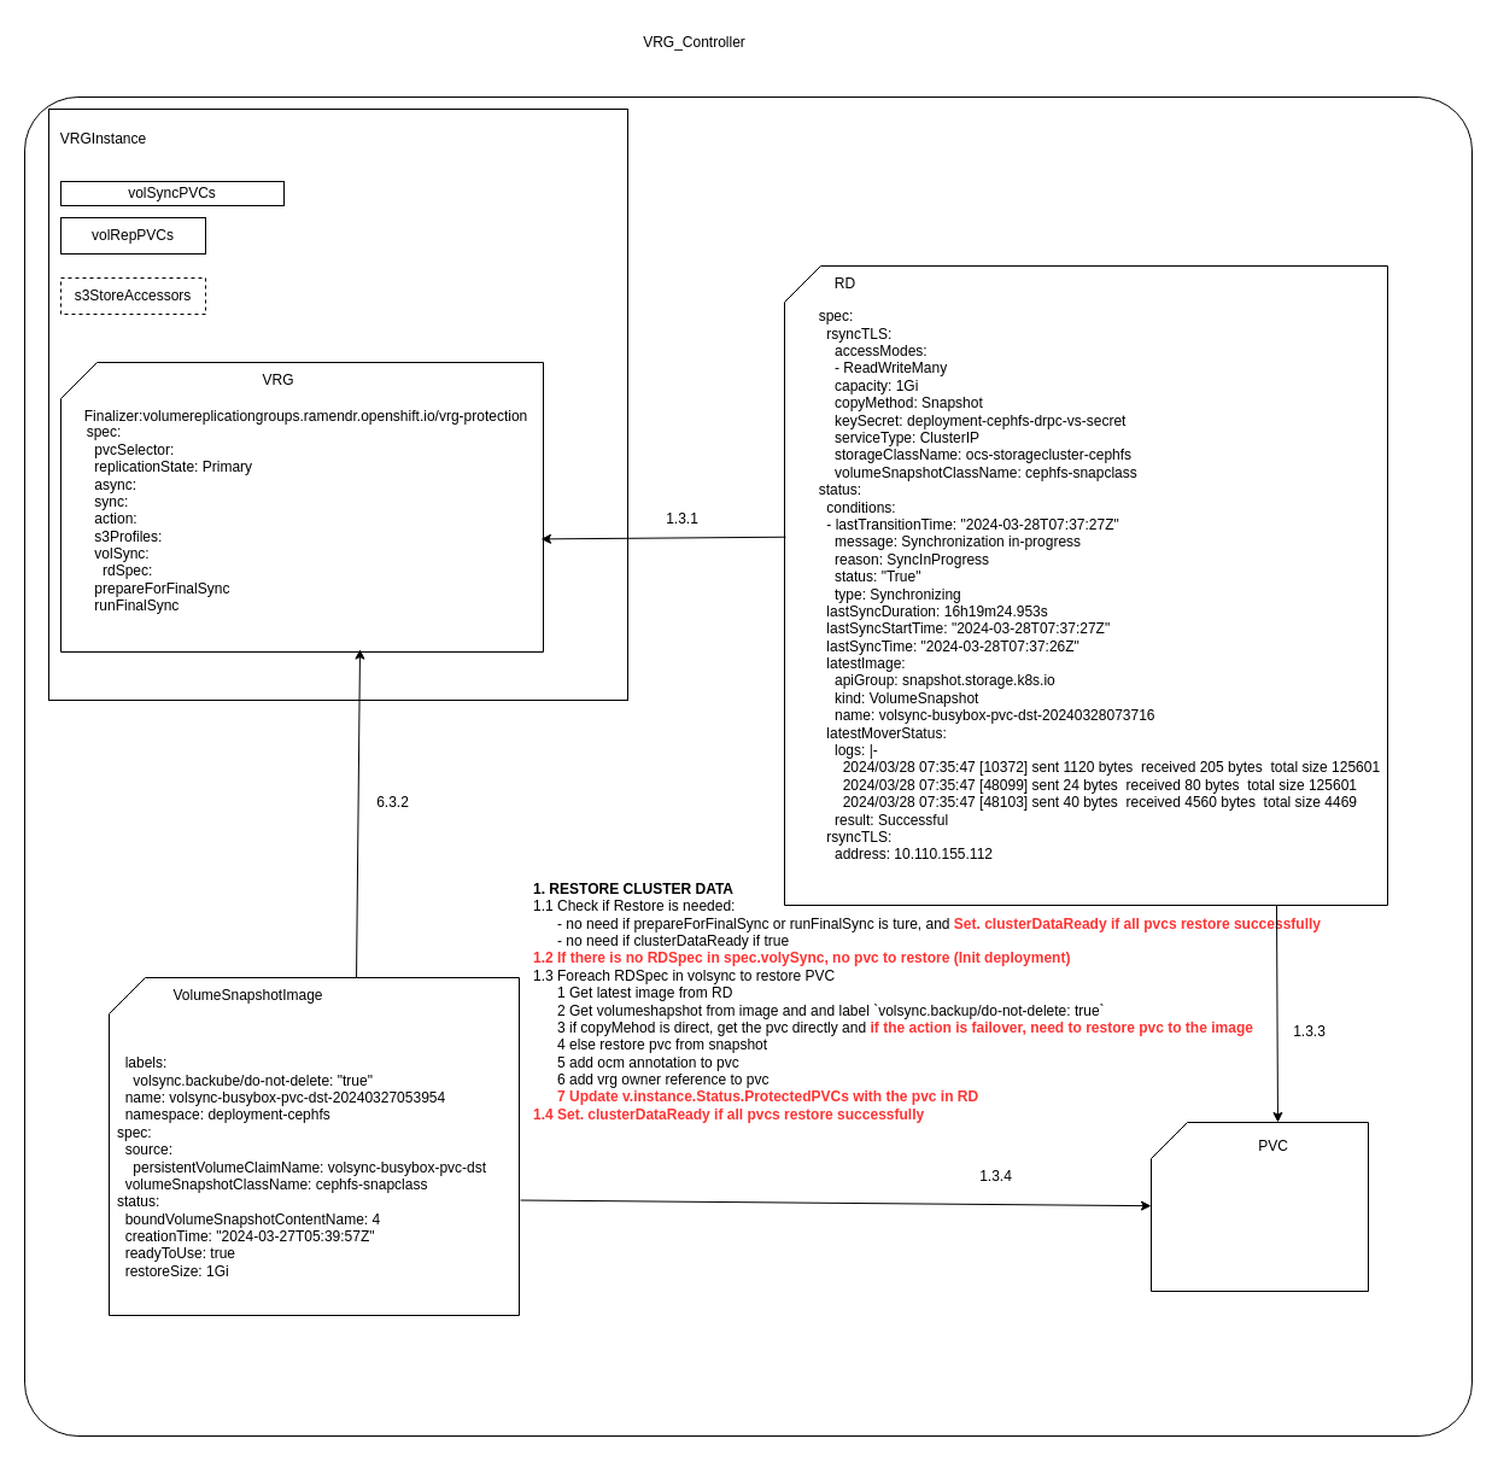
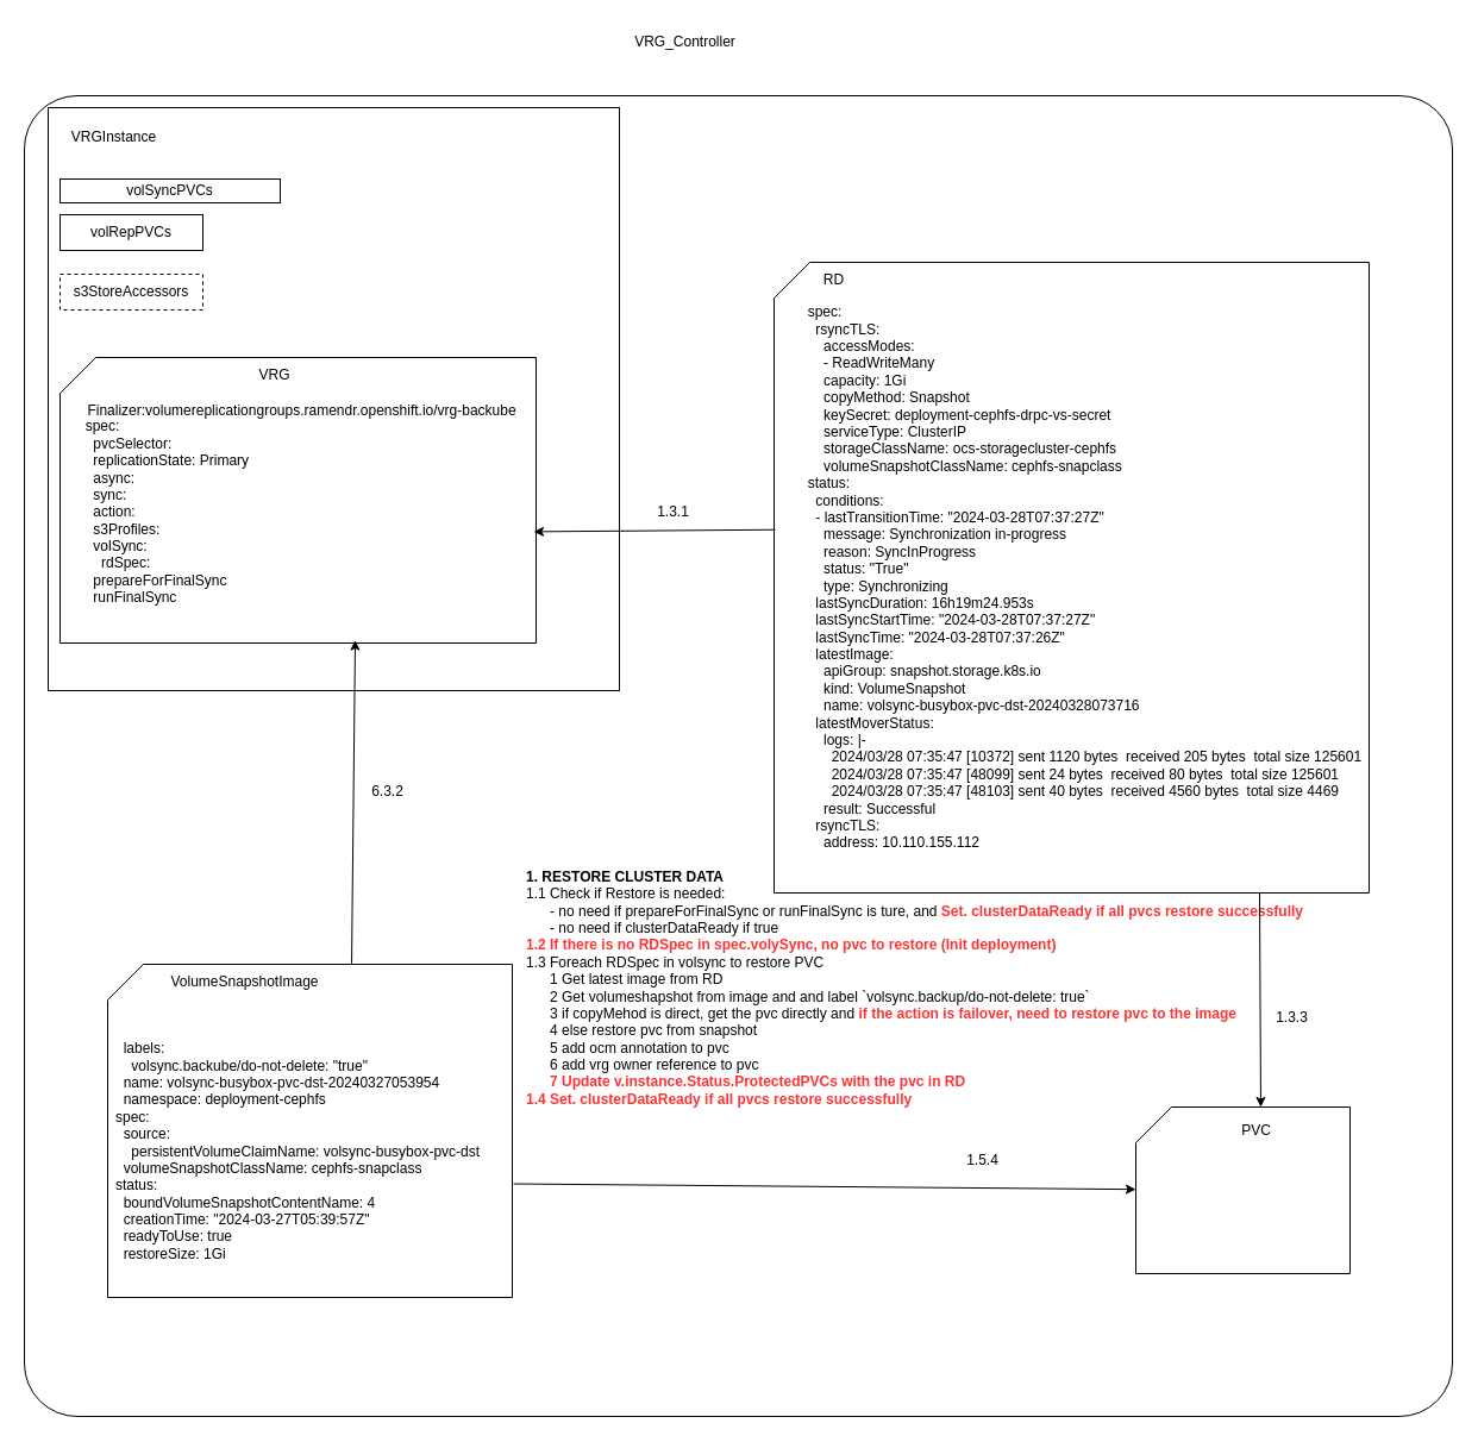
  <mxCell id="0" />
  <mxCell id="1" parent="0" />
  <mxCell id="2" value="" style="rounded=1;whiteSpace=wrap;html=1;arcSize=4;" vertex="1" parent="1"><mxGeometry x="20" y="80" width="1200" height="1110" as="geometry" /></mxCell>
  <mxCell id="3" value="VRG_Controller" style="text;html=1;align=center;verticalAlign=middle;resizable=0;points=[];autosize=1;strokeColor=none;fillColor=none;" vertex="1" parent="1"><mxGeometry x="520" y="20" width="110" height="30" as="geometry" /></mxCell>
  <mxCell id="4" value="" style="endArrow=classic;html=1;rounded=0;" edge="1" parent="1" source="6" target="11"><mxGeometry width="50" height="50" relative="1" as="geometry"><mxPoint x="60" y="30" as="sourcePoint" /><mxPoint x="110" y="-20" as="targetPoint" /></mxGeometry></mxCell>
  <mxCell id="5" value="&lt;b&gt;1. RESTORE CLUSTER DATA&lt;/b&gt;&lt;div&gt;1.1 Check if Restore is needed:&lt;br&gt;&amp;nbsp; &amp;nbsp; &amp;nbsp; - no need if prepareForFinalSync or&amp;nbsp;&lt;span style=&quot;background-color: initial;&quot;&gt;runFinalSync is ture, and&amp;nbsp;&lt;/span&gt;&lt;b style=&quot;color: rgb(255, 51, 51);&quot;&gt;Set. clusterDataReady if all pvcs restore successfully&lt;/b&gt;&lt;span style=&quot;background-color: initial;&quot;&gt;&lt;br&gt;&lt;/span&gt;&amp;nbsp; &amp;nbsp; &amp;nbsp; - no need if clusterDataReady if true&lt;/div&gt;&lt;div&gt;&lt;font color=&quot;#ff3333&quot;&gt;&lt;b&gt;1.2 If there is no RDSpec in spec.volySync, no pvc to restore (Init deployment)&lt;br&gt;&lt;/b&gt;&lt;/font&gt;1.3 Foreach RDSpec in volsync to restore PVC&lt;/div&gt;&lt;div&gt;&amp;nbsp; &amp;nbsp; &amp;nbsp; 1 Get latest image from RD&lt;/div&gt;&lt;div&gt;&amp;nbsp; &amp;nbsp; &amp;nbsp; 2 Get volumeshapshot from image and and label `volsync.backup/do-not-delete: true`&lt;/div&gt;&lt;div&gt;&amp;nbsp; &amp;nbsp; &amp;nbsp; 3 if copyMehod is direct, get the pvc directly and&lt;b&gt;&lt;font color=&quot;#ff3333&quot;&gt; if the action is failover, need to restore pvc to the image&lt;/font&gt;&lt;/b&gt;&lt;/div&gt;&lt;div&gt;&amp;nbsp; &amp;nbsp; &amp;nbsp; 4 else restore pvc from snapshot&lt;br&gt;&amp;nbsp; &amp;nbsp; &amp;nbsp; 5 add ocm annotation to pvc&lt;/div&gt;&lt;div&gt;&amp;nbsp; &amp;nbsp; &amp;nbsp; 6 add vrg owner reference to pvc&lt;/div&gt;&lt;div&gt;&lt;font color=&quot;#ff3333&quot;&gt;&lt;b&gt;&amp;nbsp; &amp;nbsp; &amp;nbsp; 7 Update v.instance.Status.ProtectedPVCs with the pvc in RD&lt;/b&gt;&lt;/font&gt;&lt;/div&gt;&lt;div&gt;&lt;font color=&quot;#ff3333&quot;&gt;&lt;b&gt;1.4 Set. clusterDataReady if all pvcs restore successfully&lt;/b&gt;&lt;/font&gt;&lt;/div&gt;" style="text;html=1;align=left;verticalAlign=middle;resizable=0;points=[];autosize=1;strokeColor=none;fillColor=none;" vertex="1" parent="1"><mxGeometry x="440" y="720" width="680" height="220" as="geometry" /></mxCell>
  <mxCell id="6" value="" style="whiteSpace=wrap;html=1;container=0;" vertex="1" parent="1"><mxGeometry x="40" y="90" width="480" height="490" as="geometry" /></mxCell>
- <mxCell id="7" value="&lt;span style=&quot;text-wrap: wrap;&quot;&gt;VRGInstance&lt;/span&gt;" style="text;html=1;align=center;verticalAlign=middle;resizable=0;points=[];autosize=1;strokeColor=none;fillColor=none;container=0;" vertex="1" parent="1"><mxGeometry x="40" y="100" width="90" height="30" as="geometry" /></mxCell>
+ <mxCell id="7" value="&lt;span style=&quot;text-wrap: wrap;&quot;&gt;VRGInstance&lt;/span&gt;" style="text;html=1;align=center;verticalAlign=middle;resizable=0;points=[];autosize=1;strokeColor=none;fillColor=none;container=0;" vertex="1" parent="1"><mxGeometry x="50" y="100" width="90" height="30" as="geometry" /></mxCell>
  <mxCell id="8" value="s3StoreAccessors" style="rounded=0;whiteSpace=wrap;html=1;container=0;dashed=1;" vertex="1" parent="1"><mxGeometry x="50" y="230" width="120" height="30" as="geometry" /></mxCell>
  <mxCell id="9" value="volSyncPVCs" style="whiteSpace=wrap;html=1;container=0;" vertex="1" parent="1"><mxGeometry x="50" y="150" width="185" height="20" as="geometry" /></mxCell>
  <mxCell id="10" value="volRepPVCs" style="whiteSpace=wrap;html=1;container=0;" vertex="1" parent="1"><mxGeometry x="50" y="180" width="120" height="30" as="geometry" /></mxCell>
  <mxCell id="11" value="" style="shape=card;whiteSpace=wrap;html=1;" vertex="1" parent="1"><mxGeometry x="50" y="300" width="400" height="240" as="geometry" /></mxCell>
  <mxCell id="12" value="VRG" style="text;html=1;align=center;verticalAlign=middle;resizable=0;points=[];autosize=1;strokeColor=none;fillColor=none;" vertex="1" parent="1"><mxGeometry x="204.5" y="300" width="50" height="30" as="geometry" /></mxCell>
  <mxCell id="13" value="&lt;div&gt;&amp;nbsp; spec:&lt;/div&gt;&lt;div&gt;&amp;nbsp; &amp;nbsp; pvcSelector:&lt;br&gt;&amp;nbsp; &amp;nbsp;&amp;nbsp;replicationState: Primary&lt;/div&gt;&lt;div&gt;&amp;nbsp; &amp;nbsp;&amp;nbsp;async:&lt;/div&gt;&lt;div&gt;&amp;nbsp; &amp;nbsp; sync:&lt;br&gt;&amp;nbsp; &amp;nbsp; action:&lt;br&gt;&amp;nbsp; &amp;nbsp; s3Profiles:&lt;br&gt;&amp;nbsp; &amp;nbsp; volSync:&lt;br&gt;&amp;nbsp; &amp;nbsp; &amp;nbsp; rdSpec:&lt;br&gt;&amp;nbsp; &amp;nbsp; prepareForFinalSync&lt;br&gt;&amp;nbsp; &amp;nbsp; runFinalSync&lt;br&gt;&lt;/div&gt;" style="text;html=1;align=left;verticalAlign=middle;resizable=0;points=[];autosize=1;strokeColor=none;fillColor=none;" vertex="1" parent="1"><mxGeometry x="63" y="345" width="170" height="170" as="geometry" /></mxCell>
- <mxCell id="14" value="Finalizer:volumereplicationgroups.ramendr.openshift.io/vrg-protection" style="text;html=1;align=center;verticalAlign=middle;resizable=0;points=[];autosize=1;strokeColor=none;fillColor=none;" vertex="1" parent="1"><mxGeometry x="57.75" y="330" width="390" height="30" as="geometry" /></mxCell>
+ <mxCell id="14" value="Finalizer:volumereplicationgroups.ramendr.openshift.io/vrg-backube" style="text;html=1;align=center;verticalAlign=middle;resizable=0;points=[];autosize=1;strokeColor=none;fillColor=none;" vertex="1" parent="1"><mxGeometry x="57.75" y="330" width="390" height="30" as="geometry" /></mxCell>
  <mxCell id="15" value="" style="shape=card;whiteSpace=wrap;html=1;" vertex="1" parent="1"><mxGeometry x="650" y="220" width="500" height="530" as="geometry" /></mxCell>
  <mxCell id="16" value="&lt;div&gt;&amp;nbsp; spec:&lt;/div&gt;&lt;div&gt;&amp;nbsp; &amp;nbsp; rsyncTLS:&lt;/div&gt;&lt;div&gt;&amp;nbsp; &amp;nbsp; &amp;nbsp; accessModes:&lt;/div&gt;&lt;div&gt;&amp;nbsp; &amp;nbsp; &amp;nbsp; - ReadWriteMany&lt;/div&gt;&lt;div&gt;&amp;nbsp; &amp;nbsp; &amp;nbsp; capacity: 1Gi&lt;/div&gt;&lt;div&gt;&amp;nbsp; &amp;nbsp; &amp;nbsp; copyMethod: Snapshot&lt;/div&gt;&lt;div&gt;&amp;nbsp; &amp;nbsp; &amp;nbsp; keySecret: deployment-cephfs-drpc-vs-secret&lt;/div&gt;&lt;div&gt;&amp;nbsp; &amp;nbsp; &amp;nbsp; serviceType: ClusterIP&lt;/div&gt;&lt;div&gt;&amp;nbsp; &amp;nbsp; &amp;nbsp; storageClassName: ocs-storagecluster-cephfs&lt;/div&gt;&lt;div&gt;&amp;nbsp; &amp;nbsp; &amp;nbsp; volumeSnapshotClassName: cephfs-snapclass&lt;/div&gt;&lt;div&gt;&amp;nbsp; status:&lt;/div&gt;&lt;div&gt;&amp;nbsp; &amp;nbsp; conditions:&lt;/div&gt;&lt;div&gt;&amp;nbsp; &amp;nbsp; - lastTransitionTime: &quot;2024-03-28T07:37:27Z&quot;&lt;/div&gt;&lt;div&gt;&amp;nbsp; &amp;nbsp; &amp;nbsp; message: Synchronization in-progress&lt;/div&gt;&lt;div&gt;&amp;nbsp; &amp;nbsp; &amp;nbsp; reason: SyncInProgress&lt;/div&gt;&lt;div&gt;&amp;nbsp; &amp;nbsp; &amp;nbsp; status: &quot;True&quot;&lt;/div&gt;&lt;div&gt;&amp;nbsp; &amp;nbsp; &amp;nbsp; type: Synchronizing&lt;/div&gt;&lt;div&gt;&amp;nbsp; &amp;nbsp; lastSyncDuration: 16h19m24.953s&lt;/div&gt;&lt;div&gt;&amp;nbsp; &amp;nbsp; lastSyncStartTime: &quot;2024-03-28T07:37:27Z&quot;&lt;/div&gt;&lt;div&gt;&amp;nbsp; &amp;nbsp; lastSyncTime: &quot;2024-03-28T07:37:26Z&quot;&lt;/div&gt;&lt;div&gt;&amp;nbsp; &amp;nbsp; latestImage:&lt;/div&gt;&lt;div&gt;&amp;nbsp; &amp;nbsp; &amp;nbsp; apiGroup: snapshot.storage.k8s.io&lt;/div&gt;&lt;div&gt;&amp;nbsp; &amp;nbsp; &amp;nbsp; kind: VolumeSnapshot&lt;/div&gt;&lt;div&gt;&amp;nbsp; &amp;nbsp; &amp;nbsp; name: volsync-busybox-pvc-dst-20240328073716&lt;/div&gt;&lt;div&gt;&amp;nbsp; &amp;nbsp; latestMoverStatus:&lt;/div&gt;&lt;div&gt;&amp;nbsp; &amp;nbsp; &amp;nbsp; logs: |-&lt;/div&gt;&lt;div&gt;&amp;nbsp; &amp;nbsp; &amp;nbsp; &amp;nbsp; 2024/03/28 07:35:47 [10372] sent 1120 bytes&amp;nbsp; received 205 bytes&amp;nbsp; total size 125601&lt;/div&gt;&lt;div&gt;&amp;nbsp; &amp;nbsp; &amp;nbsp; &amp;nbsp; 2024/03/28 07:35:47 [48099] sent 24 bytes&amp;nbsp; received 80 bytes&amp;nbsp; total size 125601&lt;/div&gt;&lt;div&gt;&amp;nbsp; &amp;nbsp; &amp;nbsp; &amp;nbsp; 2024/03/28 07:35:47 [48103] sent 40 bytes&amp;nbsp; received 4560 bytes&amp;nbsp; total size 4469&lt;/div&gt;&lt;div&gt;&amp;nbsp; &amp;nbsp; &amp;nbsp; result: Successful&lt;/div&gt;&lt;div&gt;&amp;nbsp; &amp;nbsp; rsyncTLS:&lt;/div&gt;&lt;div style=&quot;&quot;&gt;&amp;nbsp; &amp;nbsp; &amp;nbsp; address: 10.110.155.112&lt;/div&gt;" style="text;html=1;align=left;verticalAlign=middle;resizable=0;points=[];autosize=1;strokeColor=none;fillColor=none;" vertex="1" parent="1"><mxGeometry x="670" y="250" width="500" height="470" as="geometry" /></mxCell>
  <mxCell id="17" value="RD" style="text;html=1;align=center;verticalAlign=middle;resizable=0;points=[];autosize=1;strokeColor=none;fillColor=none;" vertex="1" parent="1"><mxGeometry x="680" y="220" width="40" height="30" as="geometry" /></mxCell>
  <mxCell id="18" value="" style="endArrow=classic;html=1;rounded=0;exitX=0.002;exitY=0.424;exitDx=0;exitDy=0;exitPerimeter=0;entryX=0.995;entryY=0.61;entryDx=0;entryDy=0;entryPerimeter=0;" edge="1" parent="1" source="15" target="11"><mxGeometry width="50" height="50" relative="1" as="geometry"><mxPoint x="480" y="480" as="sourcePoint" /><mxPoint x="530" y="430" as="targetPoint" /></mxGeometry></mxCell>
  <mxCell id="19" value="" style="shape=card;whiteSpace=wrap;html=1;" vertex="1" parent="1"><mxGeometry x="90" y="810" width="340" height="280" as="geometry" /></mxCell>
  <mxCell id="20" value="VolumeSnapshotImage" style="text;html=1;align=center;verticalAlign=middle;resizable=0;points=[];autosize=1;strokeColor=none;fillColor=none;" vertex="1" parent="1"><mxGeometry x="130" y="810" width="150" height="30" as="geometry" /></mxCell>
  <mxCell id="21" value="&lt;div&gt;&lt;br&gt;&lt;/div&gt;&lt;div&gt;&amp;nbsp; labels:&lt;/div&gt;&lt;div&gt;&amp;nbsp; &amp;nbsp; volsync.backube/do-not-delete: &quot;true&quot;&lt;/div&gt;&lt;div&gt;&amp;nbsp; name: volsync-busybox-pvc-dst-20240327053954&lt;/div&gt;&lt;div&gt;&amp;nbsp; namespace: deployment-cephfs&lt;/div&gt;&lt;div&gt;spec:&lt;/div&gt;&lt;div&gt;&amp;nbsp; source:&lt;/div&gt;&lt;div&gt;&amp;nbsp; &amp;nbsp; persistentVolumeClaimName: volsync-busybox-pvc-dst&lt;/div&gt;&lt;div&gt;&amp;nbsp; volumeSnapshotClassName: cephfs-snapclass&lt;/div&gt;&lt;div&gt;status:&lt;/div&gt;&lt;div&gt;&amp;nbsp; boundVolumeSnapshotContentName: 4&lt;/div&gt;&lt;div&gt;&amp;nbsp; creationTime: &quot;2024-03-27T05:39:57Z&quot;&lt;/div&gt;&lt;div&gt;&amp;nbsp; readyToUse: true&lt;/div&gt;&lt;div&gt;&amp;nbsp; restoreSize: 1Gi&lt;/div&gt;" style="text;html=1;align=left;verticalAlign=middle;resizable=0;points=[];autosize=1;strokeColor=none;fillColor=none;" vertex="1" parent="1"><mxGeometry x="95" y="850" width="330" height="220" as="geometry" /></mxCell>
  <mxCell id="22" value="" style="endArrow=classic;html=1;rounded=0;exitX=0.603;exitY=0.002;exitDx=0;exitDy=0;exitPerimeter=0;entryX=0.62;entryY=0.99;entryDx=0;entryDy=0;entryPerimeter=0;" edge="1" parent="1" source="19" target="11"><mxGeometry width="50" height="50" relative="1" as="geometry"><mxPoint x="661" y="575" as="sourcePoint" /><mxPoint x="458" y="456" as="targetPoint" /></mxGeometry></mxCell>
  <mxCell id="23" value="" style="shape=card;whiteSpace=wrap;html=1;" vertex="1" parent="1"><mxGeometry x="954" y="930" width="180" height="140" as="geometry" /></mxCell>
  <mxCell id="24" value="PVC" style="text;html=1;align=center;verticalAlign=middle;resizable=0;points=[];autosize=1;strokeColor=none;fillColor=none;" vertex="1" parent="1"><mxGeometry x="1030" y="935" width="50" height="30" as="geometry" /></mxCell>
  <mxCell id="25" value="" style="endArrow=classic;html=1;rounded=0;exitX=1.003;exitY=0.659;exitDx=0;exitDy=0;exitPerimeter=0;" edge="1" parent="1" source="19" target="23"><mxGeometry width="50" height="50" relative="1" as="geometry"><mxPoint x="440" y="990" as="sourcePoint" /><mxPoint x="308" y="548" as="targetPoint" /></mxGeometry></mxCell>
  <mxCell id="26" value="" style="endArrow=classic;html=1;rounded=0;exitX=0.816;exitY=1.001;exitDx=0;exitDy=0;exitPerimeter=0;entryX=0;entryY=0;entryDx=105;entryDy=0;entryPerimeter=0;" edge="1" parent="1" source="15" target="23"><mxGeometry width="50" height="50" relative="1" as="geometry"><mxPoint x="661" y="575" as="sourcePoint" /><mxPoint x="458" y="456" as="targetPoint" /></mxGeometry></mxCell>
  <mxCell id="27" value="1.3.1" style="text;html=1;align=center;verticalAlign=middle;resizable=0;points=[];autosize=1;strokeColor=none;fillColor=none;" vertex="1" parent="1"><mxGeometry x="540" y="415" width="50" height="30" as="geometry" /></mxCell>
  <mxCell id="28" value="6.3.2" style="text;html=1;align=center;verticalAlign=middle;resizable=0;points=[];autosize=1;strokeColor=none;fillColor=none;" vertex="1" parent="1"><mxGeometry x="300" y="650" width="50" height="30" as="geometry" /></mxCell>
- <mxCell id="29" value="1.3.4" style="text;html=1;align=center;verticalAlign=middle;resizable=0;points=[];autosize=1;strokeColor=none;fillColor=none;" vertex="1" parent="1"><mxGeometry x="800" y="960" width="50" height="30" as="geometry" /></mxCell>
+ <mxCell id="29" value="1.5.4" style="text;html=1;align=center;verticalAlign=middle;resizable=0;points=[];autosize=1;strokeColor=none;fillColor=none;" vertex="1" parent="1"><mxGeometry x="800" y="960" width="50" height="30" as="geometry" /></mxCell>
  <mxCell id="30" value="1.3.3" style="text;html=1;align=center;verticalAlign=middle;resizable=0;points=[];autosize=1;strokeColor=none;fillColor=none;" vertex="1" parent="1"><mxGeometry x="1060" y="840" width="50" height="30" as="geometry" /></mxCell>
